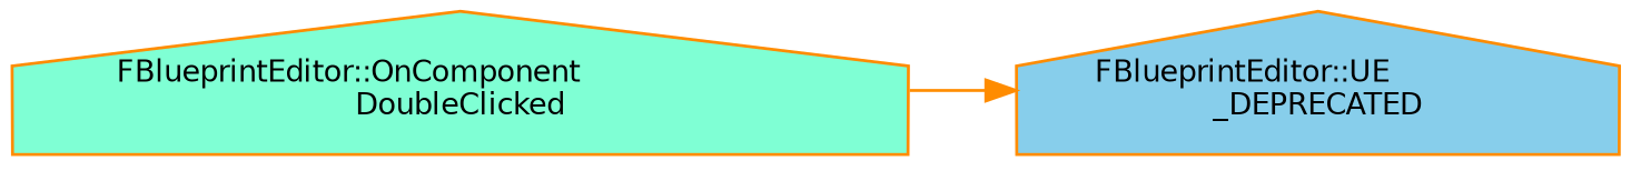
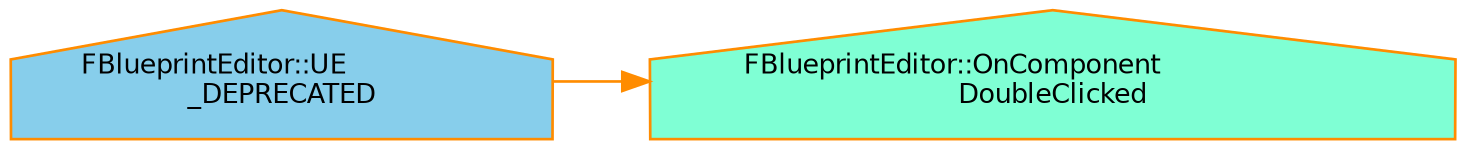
  digraph {
    rankdir=RL
    node [color=darkorange fontname=Helvetica fontsize=10 shape=house style=filled]
    n1 [fillcolor=aquamarine fontcolor=black height=0.2 label="FBlueprintEditor::OnComponent\lDoubleClicked" width=0.4]
    n2 [fillcolor=skyblue height=0.2 label="FBlueprintEditor::UE\l_DEPRECATED" width=0.4]
-   n2 -> n1 [color=darkorange dir=back fontname=Helvetica fontsize=10 labelfontname=Helvetica labelfontsize=10 style=solid]
+   n1 -> n2 [color=darkorange dir=back fontname=Helvetica fontsize=10 labelfontname=Helvetica labelfontsize=10 style=solid]
  }
